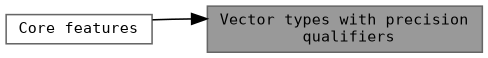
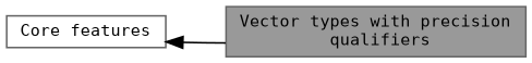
  digraph {
    rankdir=LR
    node [fontname=Terminal fontsize=10 shape=box style=filled]
    n1 [color=grey40 fillcolor=white height=0.2 label="Core features" width=0.4]
    n2 [color=gray40 fillcolor=grey60 fontcolor=black height=0.2 label="Vector types with precision\l qualifiers" width=0.4]
-   n2 -> n1 [dir=back fontname=Terminal fontsize=10 labelfontname=Helvetica labelfontsize=10 shape=plaintext style=solid]
+   n1 -> n2 [dir=back fontname=Terminal fontsize=10 labelfontname=Helvetica labelfontsize=10 shape=plaintext style=solid]
  }
